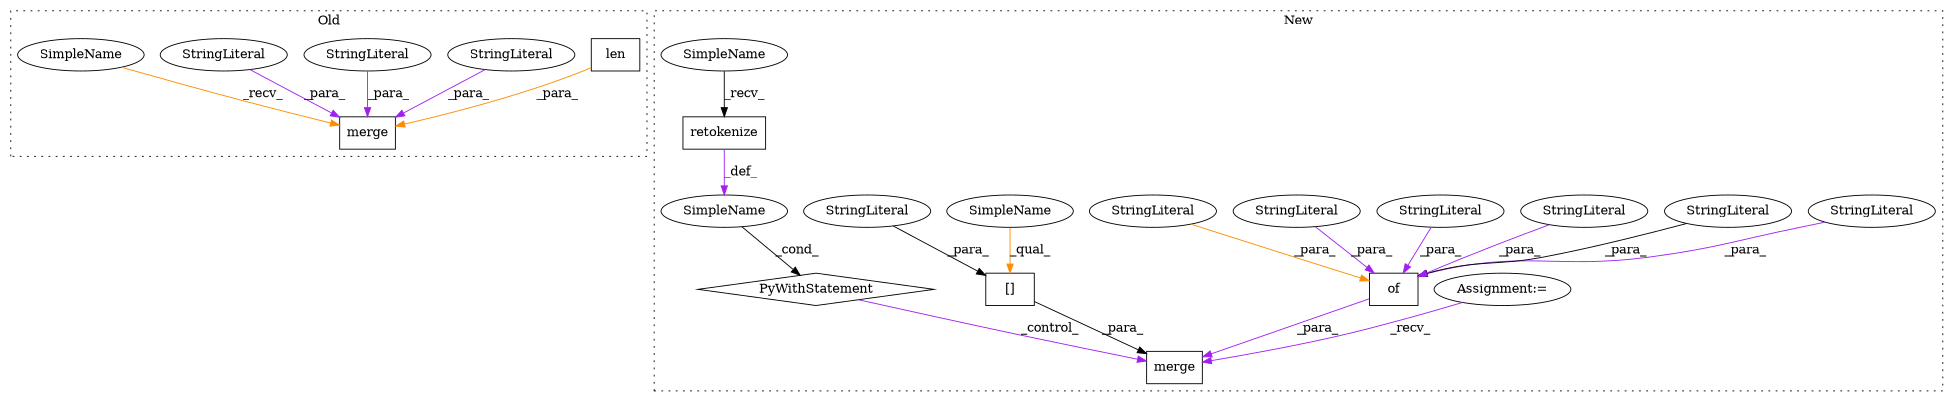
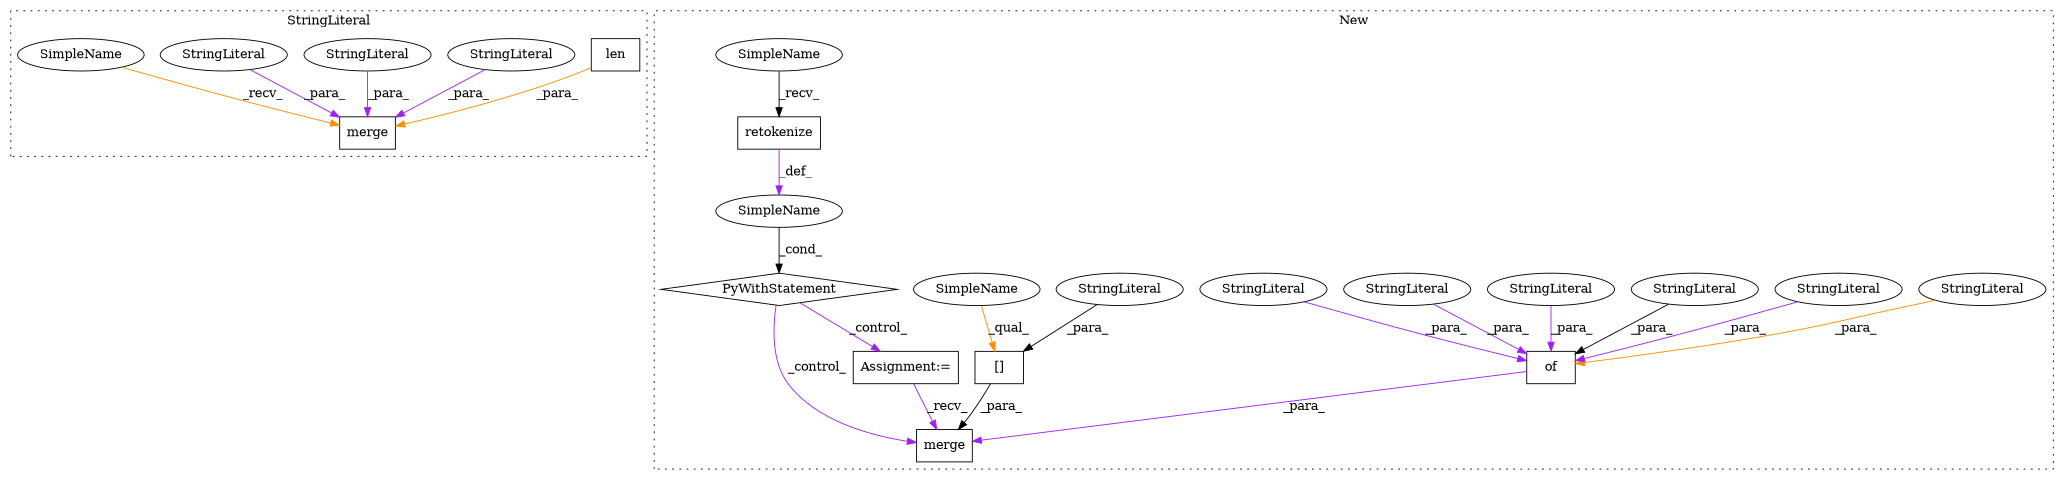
  digraph {
    node [a=45 l=5 shape=ellipse]
    edge [color=purple]
    n1 [a=32 l="4,1" label=len s="638,655" shape=box]
    n2 [a=32 l="6,1" label=merge s="630,682" shape=box]
    n3 [label=StringLiteral s=677]
    n4 [l=13 label=StringLiteral s=663]
    n5 [label=StringLiteral s=657]
    n6 [a=42 l=3 label=SimpleName s=626]
    n7 [a=32 l=12 label=retokenize s=691 shape=box]
    n8 [a=104 l="10,2" label=PyWithStatement s="677,703" shape=diamond]
    n9 [a=32 l="6,1" label=merge s="820,855" shape=box]
    n10 [a=42 label=SimpleName l=""]
-   n11 [a=7 l=11 label="Assignment:=" s=717]
+   n11 [a=7 l=11 label="Assignment:=" s=717 shape=box]
    n12 [a=2 l="4,1" label="[]" s="826,848" shape=box]
    n13 [l=18 label=StringLiteral s=830]
    n14 [a=32 l="3,1" label=of s="746,799" shape=box]
    n15 [l=7 label=StringLiteral s=761]
    n16 [l=10 label=StringLiteral s=783]
    n17 [label=StringLiteral s=794]
    n18 [l=13 label=StringLiteral s=769]
    n19 [label=StringLiteral s=749]
    n20 [label=StringLiteral s=755]
    n21 [a=42 l=3 label=SimpleName s=826]
    n22 [a=42 l=3 label=SimpleName s=687]
    subgraph cluster_1 {
-     label=Old
+     label=StringLiteral
      style=dotted
      n1
      n2
      n3
      n4
      n5
      n6
    }
    subgraph cluster_2 {
      label=New
      style=dotted
      n7
      n8
      n9
      n10
      n11
      n12
      n13
      n14
      n15
      n16
      n17
      n18
      n19
      n20
      n21
      n22
    }
    n1 -> n2 [color=darkorange label=_para_]
    n3 -> n2 [label=_para_]
    n4 -> n2 [label=_para_]
    n5 -> n2 [label=_para_]
    n6 -> n2 [color=darkorange label=_recv_]
    n7 -> n10 [label=_def_]
    n8 -> n9 [label=_control_]
+   n8 -> n11 [label=_control_]
    n10 -> n8 [color=black label=_cond_]
    n11 -> n9 [label=_recv_]
    n12 -> n9 [color=black label=_para_]
    n13 -> n12 [color=black label=_para_]
    n14 -> n9 [label=_para_]
    n15 -> n14 [label=_para_]
    n16 -> n14 [label=_para_]
    n17 -> n14 [color=darkorange label=_para_]
    n18 -> n14 [label=_para_]
    n19 -> n14 [color=black label=_para_]
    n20 -> n14 [label=_para_]
    n21 -> n12 [color=darkorange label=_qual_]
    n22 -> n7 [color=black label=_recv_]
  }
